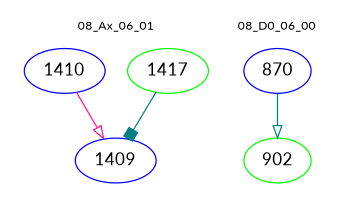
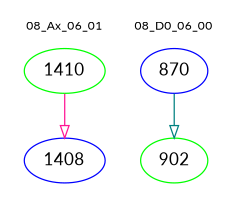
  digraph {
    fontname=Lato
    node [color=green fontname=Lato]
    edge [arrowhead=onormal color=teal fontname=Lato]
-   n1 [label=1417]
-   n2 [color=blue label=1409]
-   n3 [color=blue label=1410]
+   n2 [color=blue label=1408]
+   n3 [label=1410]
    n4 [color=blue label=870]
    n5 [label=902]
    subgraph cluster_1 {
      color=white
      fontsize=10
      label="08_Ax_06_01"
-     n1
      n2
      n3
    }
    subgraph cluster_2 {
      color=white
      fontsize=10
      label="08_D0_06_00"
      n4
      n5
    }
-   n1 -> n2 [arrowhead=box]
    n3 -> n2 [color=deeppink]
    n4 -> n5
  }
